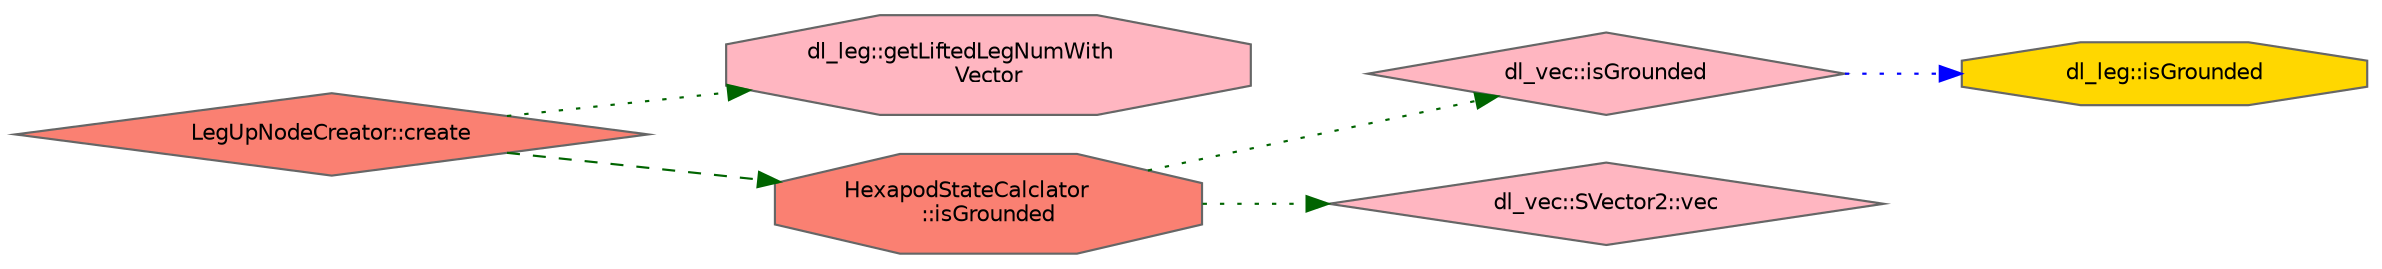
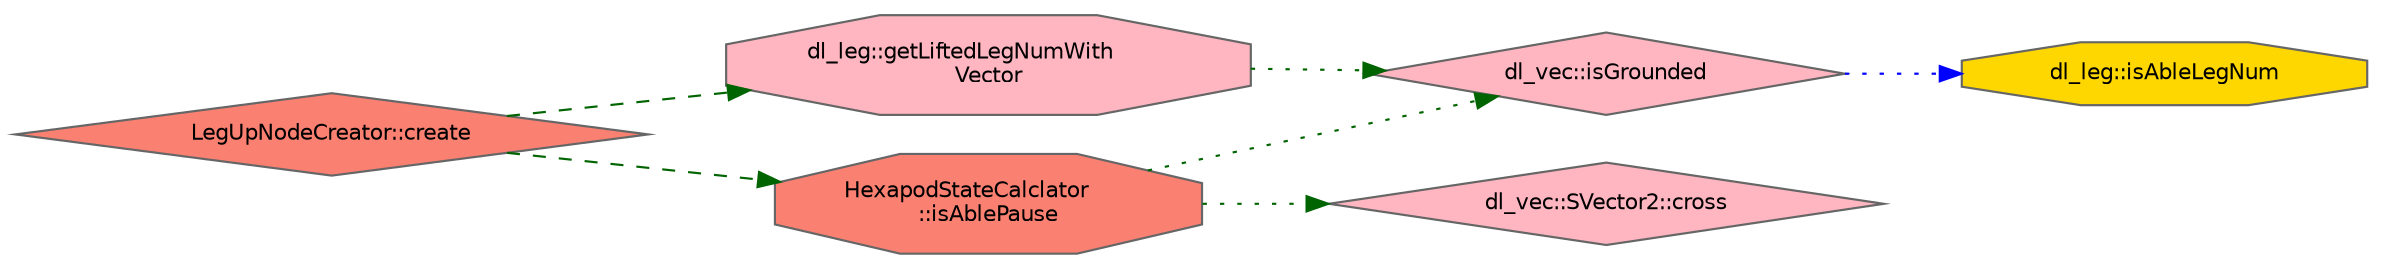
  digraph {
    rankdir=LR
    node [color=grey40 fillcolor=lightpink fontname=Helvetica fontsize=10 shape=diamond style=filled]
    edge [color=darkgreen fontname=Helvetica fontsize=10 labelfontname=Helvetica labelfontsize=10 style=dotted]
    n1 [color=gray40 fillcolor=salmon fontcolor=black height=0.2 label="LegUpNodeCreator::create" width=0.4]
    n2 [height=0.2 label="dl_leg::getLiftedLegNumWith\lVector" shape=octagon width=0.4]
-   n3 [fillcolor=salmon height=0.2 label="HexapodStateCalclator\l::isGrounded" shape=octagon width=0.4]
+   n3 [fillcolor=salmon height=0.2 label="HexapodStateCalclator\l::isAblePause" shape=octagon width=0.4]
    n4 [height=0.2 label="dl_vec::isGrounded" width=0.4]
-   n5 [height=0.2 label="dl_vec::SVector2::vec" width=0.4]
-   n6 [fillcolor=gold height=0.2 label="dl_leg::isGrounded" shape=octagon width=0.4]
-   n1 -> n2
+   n5 [height=0.2 label="dl_vec::SVector2::cross" width=0.4]
+   n6 [fillcolor=gold height=0.2 label="dl_leg::isAbleLegNum" shape=octagon width=0.4]
+   n1 -> n2 [style=dashed]
    n1 -> n3 [style=dashed]
+   n2 -> n4
    n3 -> n4
    n3 -> n5
    n4 -> n6 [color=blue]
  }
